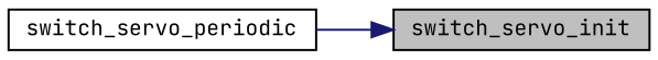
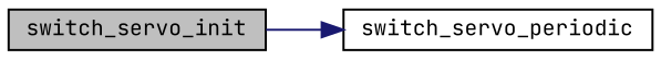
  digraph {
    rankdir=LR
    fontname="JetBrains Mono"
    node [color=black fontname="JetBrains Mono" fontsize=10 shape=record style=filled]
    n1 [fillcolor=grey75 fontcolor=black height=0.2 label=switch_servo_init width=0.4]
    n2 [fillcolor=white height=0.2 label=switch_servo_periodic width=0.4]
-   n2 -> n1 [color=midnightblue fontname="JetBrains Mono" fontsize=10 labelfontname=FreeSans labelfontsize=10 style=solid]
+   n1 -> n2 [color=midnightblue fontname="JetBrains Mono" fontsize=10 labelfontname=FreeSans labelfontsize=10 style=solid]
  }
